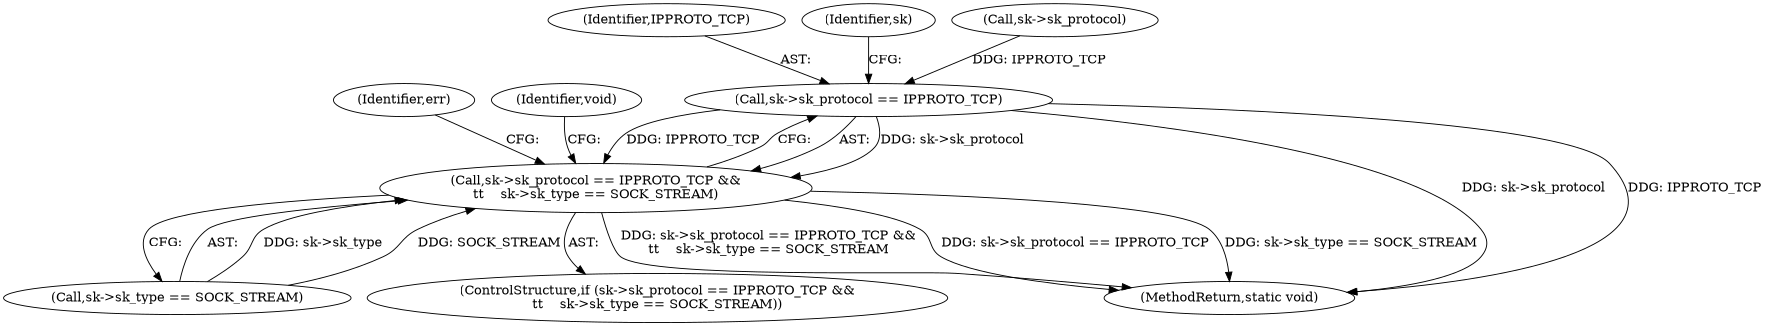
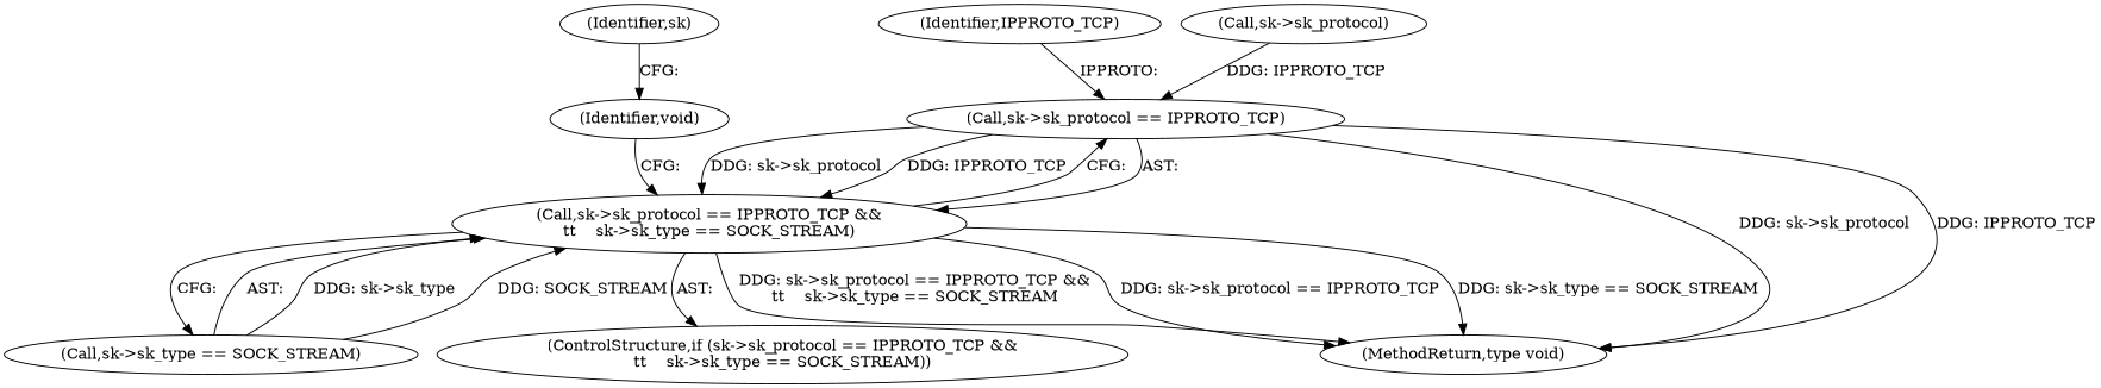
  digraph {
    n1 [label="(Call,sk->sk_protocol == IPPROTO_TCP)"]
    n2 [label="(Call,sk->sk_protocol == IPPROTO_TCP &&\n\t\t    sk->sk_type == SOCK_STREAM)"]
-   n3 [label="(MethodReturn,static void)"]
+   n3 [label="(MethodReturn,type void)"]
    n4 [label="(Call,sk->sk_type == SOCK_STREAM)"]
    n5 [label="(ControlStructure,if (sk->sk_protocol == IPPROTO_TCP &&\n\t\t    sk->sk_type == SOCK_STREAM))"]
    n6 [label="(Identifier,IPPROTO_TCP)"]
-   n7 [label="(Identifier,err)"]
    n8 [label="(Identifier,sk)"]
    n9 [label="(Call,sk->sk_protocol)"]
    n10 [label="(Identifier,void)"]
    n1 -> n2 [label="AST: "]
    n1 -> n2 [label="DDG: sk->sk_protocol"]
    n1 -> n2 [label="DDG: IPPROTO_TCP"]
    n1 -> n3 [label="DDG: sk->sk_protocol"]
    n1 -> n3 [label="DDG: IPPROTO_TCP"]
    n2 -> n1 [label="CFG: "]
    n2 -> n3 [label="DDG: sk->sk_protocol == IPPROTO_TCP"]
    n2 -> n3 [label="DDG: sk->sk_type == SOCK_STREAM"]
    n2 -> n3 [label="DDG: sk->sk_protocol == IPPROTO_TCP &&\n\t\t    sk->sk_type == SOCK_STREAM"]
    n2 -> n4 [label="CFG: "]
    n2 -> n5 [label="AST: "]
    n4 -> n2 [label="AST: "]
    n4 -> n2 [label="DDG: sk->sk_type"]
    n4 -> n2 [label="DDG: SOCK_STREAM"]
-   n6 -> n1 [label="AST: "]
-   n7 -> n2 [label="CFG: "]
-   n8 -> n1 [label="CFG: "]
+   n6 -> n1 [label="IPPROTO: "]
+   n8 -> n10 [label="CFG: "]
    n9 -> n1 [label="DDG: IPPROTO_TCP"]
    n10 -> n2 [label="CFG: "]
  }
